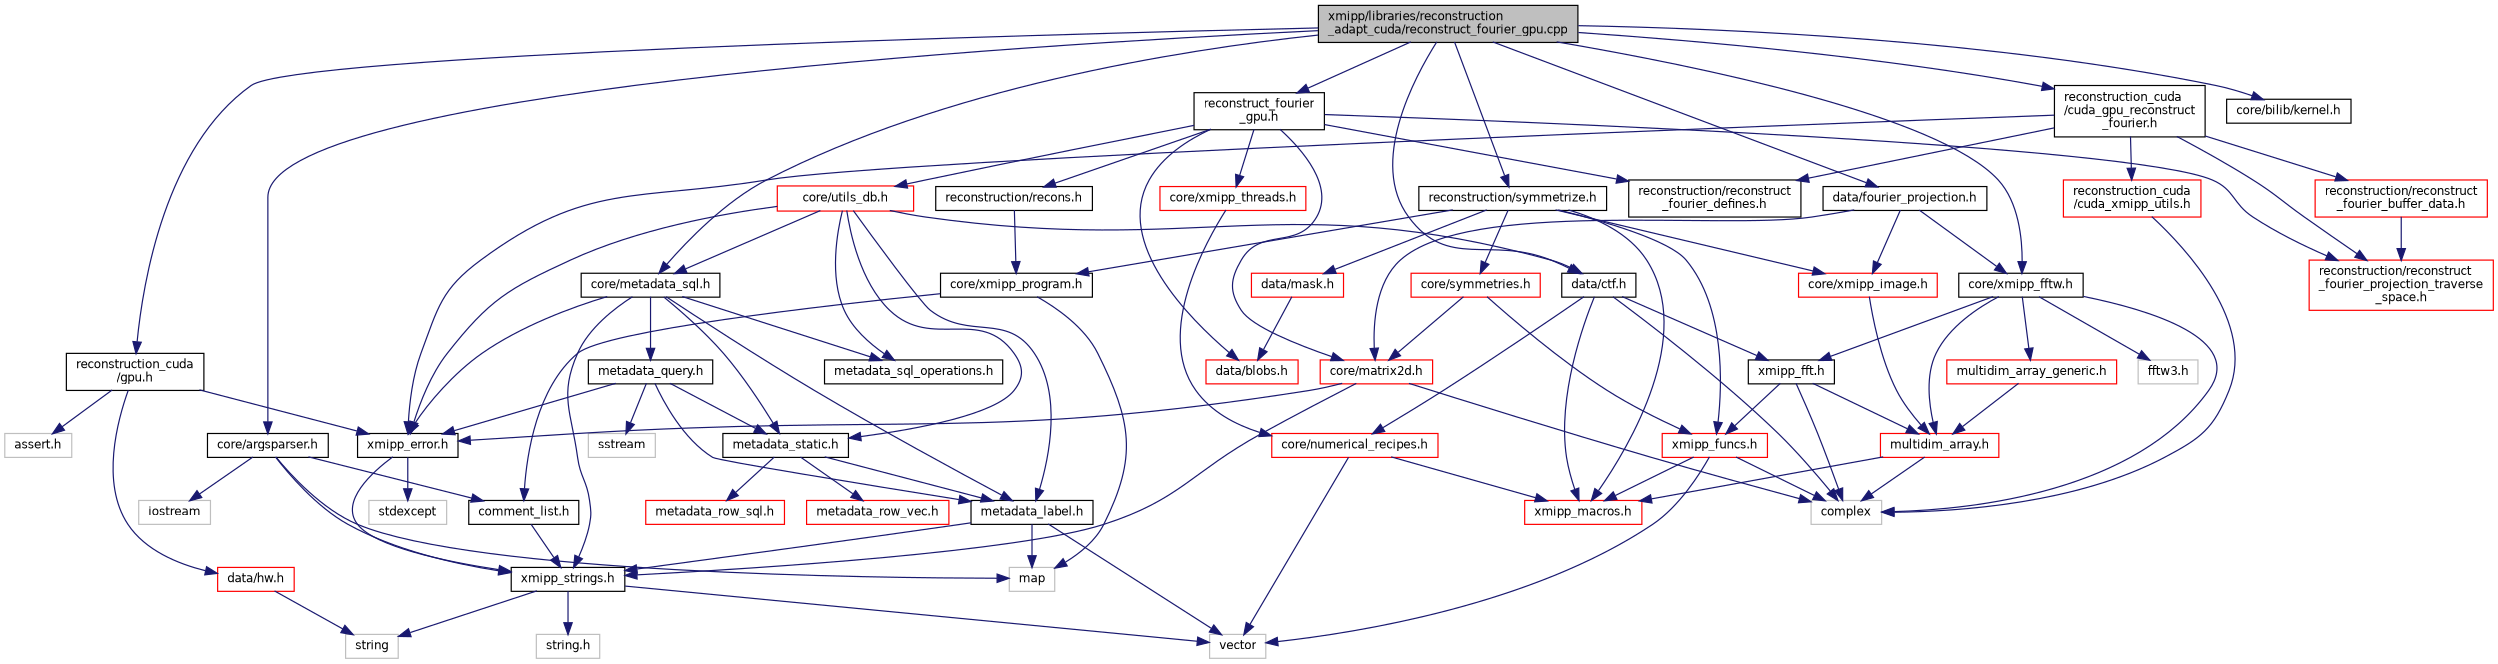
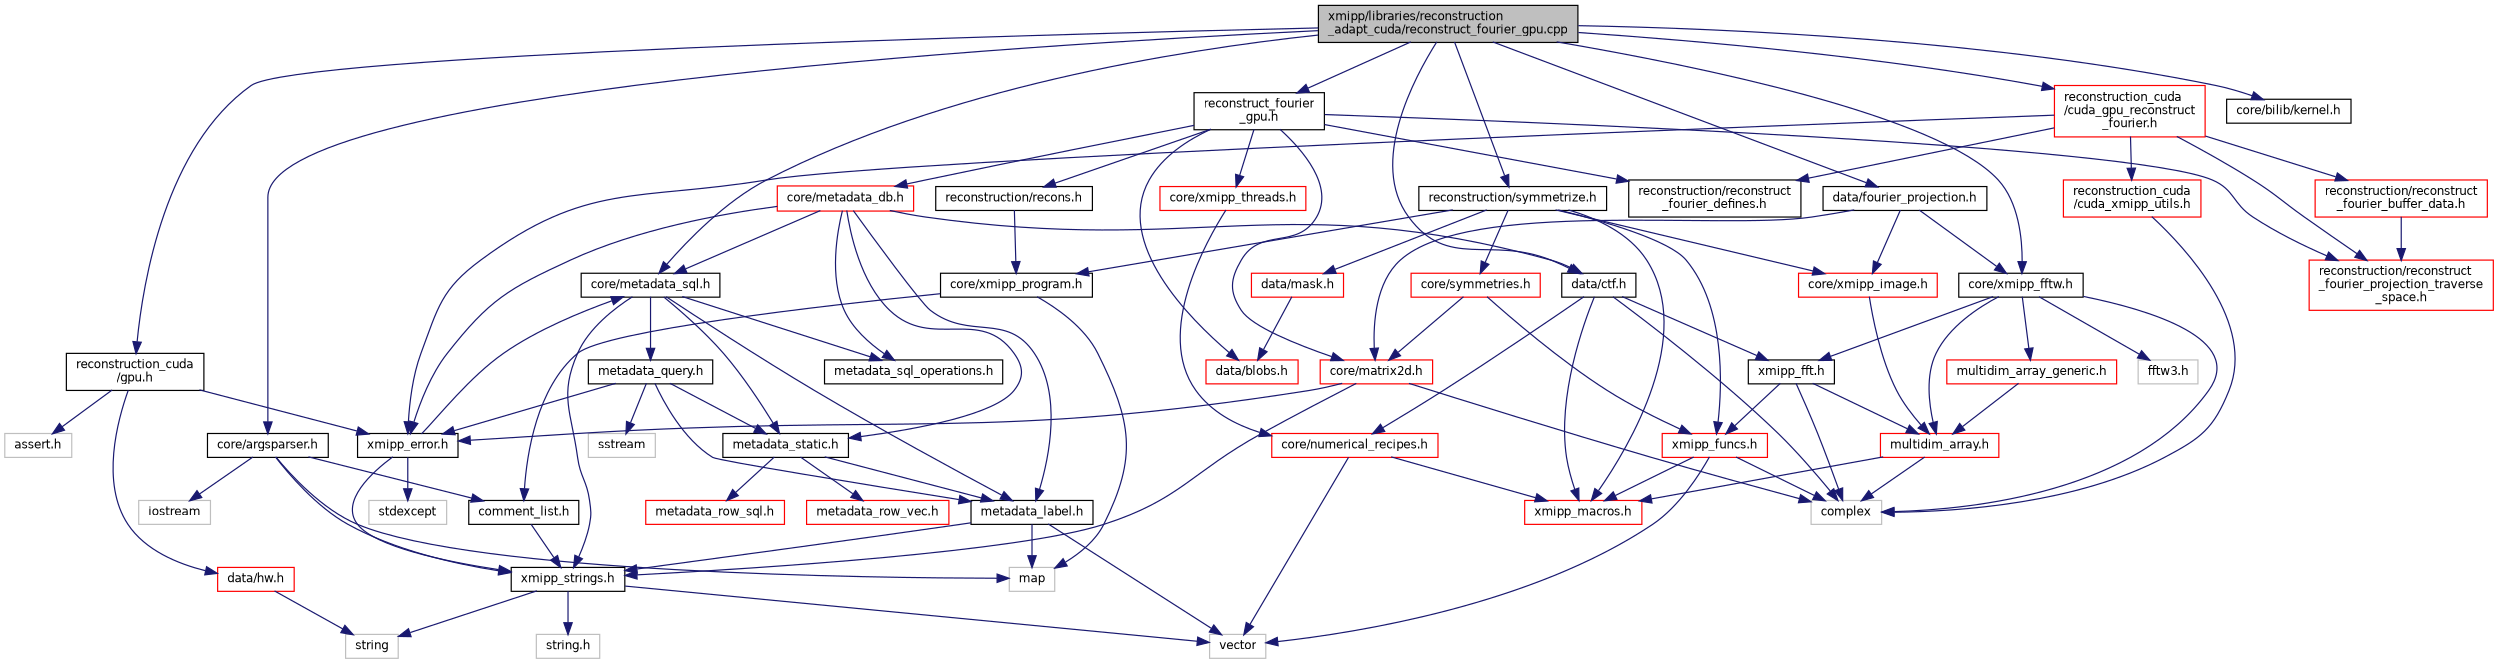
  digraph {
    node [color=black fillcolor=white fontname=Helvetica fontsize=10 shape=record style=filled]
    edge [color=midnightblue fontname=Helvetica fontsize=10 labelfontname=Helvetica labelfontsize=10 style=solid]
    n1 [fillcolor=grey75 fontcolor=black height=0.2 label="xmipp/libraries/reconstruction\l_adapt_cuda/reconstruct_fourier_gpu.cpp" width=0.4]
    n2 [height=0.2 label="core/argsparser.h" width=0.4]
    n3 [height=0.2 label="core/bilib/kernel.h" width=0.4]
    n4 [height=0.2 label="core/metadata_sql.h" width=0.4]
    n5 [height=0.2 label="core/xmipp_fftw.h" width=0.4]
    n6 [height=0.2 label="data/fourier_projection.h" width=0.4]
    n7 [height=0.2 label="data/ctf.h" width=0.4]
    n8 [height=0.2 label="reconstruct_fourier\l_gpu.h" width=0.4]
    n9 [height=0.2 label="reconstruction/symmetrize.h" width=0.4]
-   n10 [height=0.2 label="reconstruction_cuda\l/cuda_gpu_reconstruct\l_fourier.h" width=0.4]
+   n10 [color=red height=0.2 label="reconstruction_cuda\l/cuda_gpu_reconstruct\l_fourier.h" width=0.4]
    n11 [height=0.2 label="reconstruction_cuda\l/gpu.h" width=0.4]
    n12 [color=grey75 height=0.2 label=map width=0.4]
    n13 [color=grey75 height=0.2 label=iostream width=0.4]
    n14 [height=0.2 label="xmipp_strings.h" width=0.4]
    n15 [height=0.2 label="comment_list.h" width=0.4]
    n16 [height=0.2 label="metadata_label.h" width=0.4]
    n17 [height=0.2 label="xmipp_error.h" width=0.4]
    n18 [height=0.2 label="metadata_sql_operations.h" width=0.4]
    n19 [height=0.2 label="metadata_static.h" width=0.4]
    n20 [height=0.2 label="metadata_query.h" width=0.4]
    n21 [color=grey75 height=0.2 label=complex width=0.4]
    n22 [color=grey75 height=0.2 label="fftw3.h" width=0.4]
    n23 [color=red height=0.2 label="multidim_array.h" width=0.4]
    n24 [color=red height=0.2 label="multidim_array_generic.h" width=0.4]
    n25 [height=0.2 label="xmipp_fft.h" width=0.4]
    n26 [color=red height=0.2 label="core/matrix2d.h" width=0.4]
    n27 [color=red height=0.2 label="core/xmipp_image.h" width=0.4]
    n28 [color=red height=0.2 label="xmipp_macros.h" width=0.4]
    n29 [color=red height=0.2 label="core/numerical_recipes.h" width=0.4]
-   n30 [color=red height=0.2 label="core/utils_db.h" width=0.4]
+   n30 [color=red height=0.2 label="core/metadata_db.h" width=0.4]
    n31 [color=red height=0.2 label="core/xmipp_threads.h" width=0.4]
    n32 [color=red height=0.2 label="data/blobs.h" width=0.4]
    n33 [height=0.2 label="reconstruction/recons.h" width=0.4]
    n34 [height=0.2 label="reconstruction/reconstruct\l_fourier_defines.h" width=0.4]
    n35 [color=red height=0.2 label="reconstruction/reconstruct\l_fourier_projection_traverse\l_space.h" width=0.4]
    n36 [color=red height=0.2 label="xmipp_funcs.h" width=0.4]
    n37 [height=0.2 label="core/xmipp_program.h" width=0.4]
    n38 [color=red height=0.2 label="data/mask.h" width=0.4]
    n39 [color=red height=0.2 label="core/symmetries.h" width=0.4]
    n40 [color=red height=0.2 label="reconstruction/reconstruct\l_fourier_buffer_data.h" width=0.4]
    n41 [color=red height=0.2 label="reconstruction_cuda\l/cuda_xmipp_utils.h" width=0.4]
    n42 [color=grey75 height=0.2 label="assert.h" width=0.4]
    n43 [color=red height=0.2 label="data/hw.h" width=0.4]
    n44 [color=grey75 height=0.2 label=vector width=0.4]
    n45 [color=grey75 height=0.2 label=string width=0.4]
    n46 [color=grey75 height=0.2 label="string.h" width=0.4]
    n47 [color=grey75 height=0.2 label=stdexcept width=0.4]
    n48 [color=red height=0.2 label="metadata_row_sql.h" width=0.4]
    n49 [color=red height=0.2 label="metadata_row_vec.h" width=0.4]
    n50 [color=grey75 height=0.2 label=sstream width=0.4]
    n1 -> n2
    n1 -> n3
    n1 -> n4
    n1 -> n5
    n1 -> n6
    n1 -> n7
    n1 -> n8
    n1 -> n9
    n1 -> n10
    n1 -> n11
    n2 -> n12
    n2 -> n13
    n2 -> n14
    n2 -> n15
    n4 -> n14
    n4 -> n16
-   n4 -> n17
+   n17 -> n4
    n4 -> n18
    n4 -> n19
    n4 -> n20
    n5 -> n21
    n5 -> n22
    n5 -> n23
    n5 -> n24
    n5 -> n25
    n6 -> n5
    n6 -> n26
    n6 -> n27
    n7 -> n21
    n7 -> n25
    n7 -> n28
    n7 -> n29
    n8 -> n26
    n8 -> n30
    n8 -> n31
    n8 -> n32
    n8 -> n33
    n8 -> n34
    n8 -> n35
    n9 -> n27
    n9 -> n28
    n9 -> n36
    n9 -> n37
    n9 -> n38
    n9 -> n39
    n10 -> n17
    n10 -> n34
    n10 -> n35
    n10 -> n40
    n10 -> n41
    n11 -> n17
    n11 -> n42
    n11 -> n43
    n14 -> n44
    n14 -> n45
    n14 -> n46
    n15 -> n14
    n16 -> n12
    n16 -> n14
    n16 -> n44
    n17 -> n14
    n17 -> n47
    n19 -> n16
    n19 -> n48
    n19 -> n49
    n20 -> n16
    n20 -> n17
    n20 -> n19
    n20 -> n50
    n23 -> n21
    n23 -> n28
    n24 -> n23
    n25 -> n21
    n25 -> n23
    n25 -> n36
    n26 -> n14
    n26 -> n17
    n26 -> n21
    n27 -> n23
    n29 -> n28
    n29 -> n44
    n30 -> n4
    n30 -> n7
    n30 -> n16
    n30 -> n17
    n30 -> n18
    n30 -> n19
    n31 -> n29
    n33 -> n37
    n36 -> n21
    n36 -> n28
    n36 -> n44
    n37 -> n12
    n37 -> n15
    n38 -> n32
    n39 -> n26
    n39 -> n36
    n40 -> n35
    n41 -> n21
    n43 -> n45
  }
